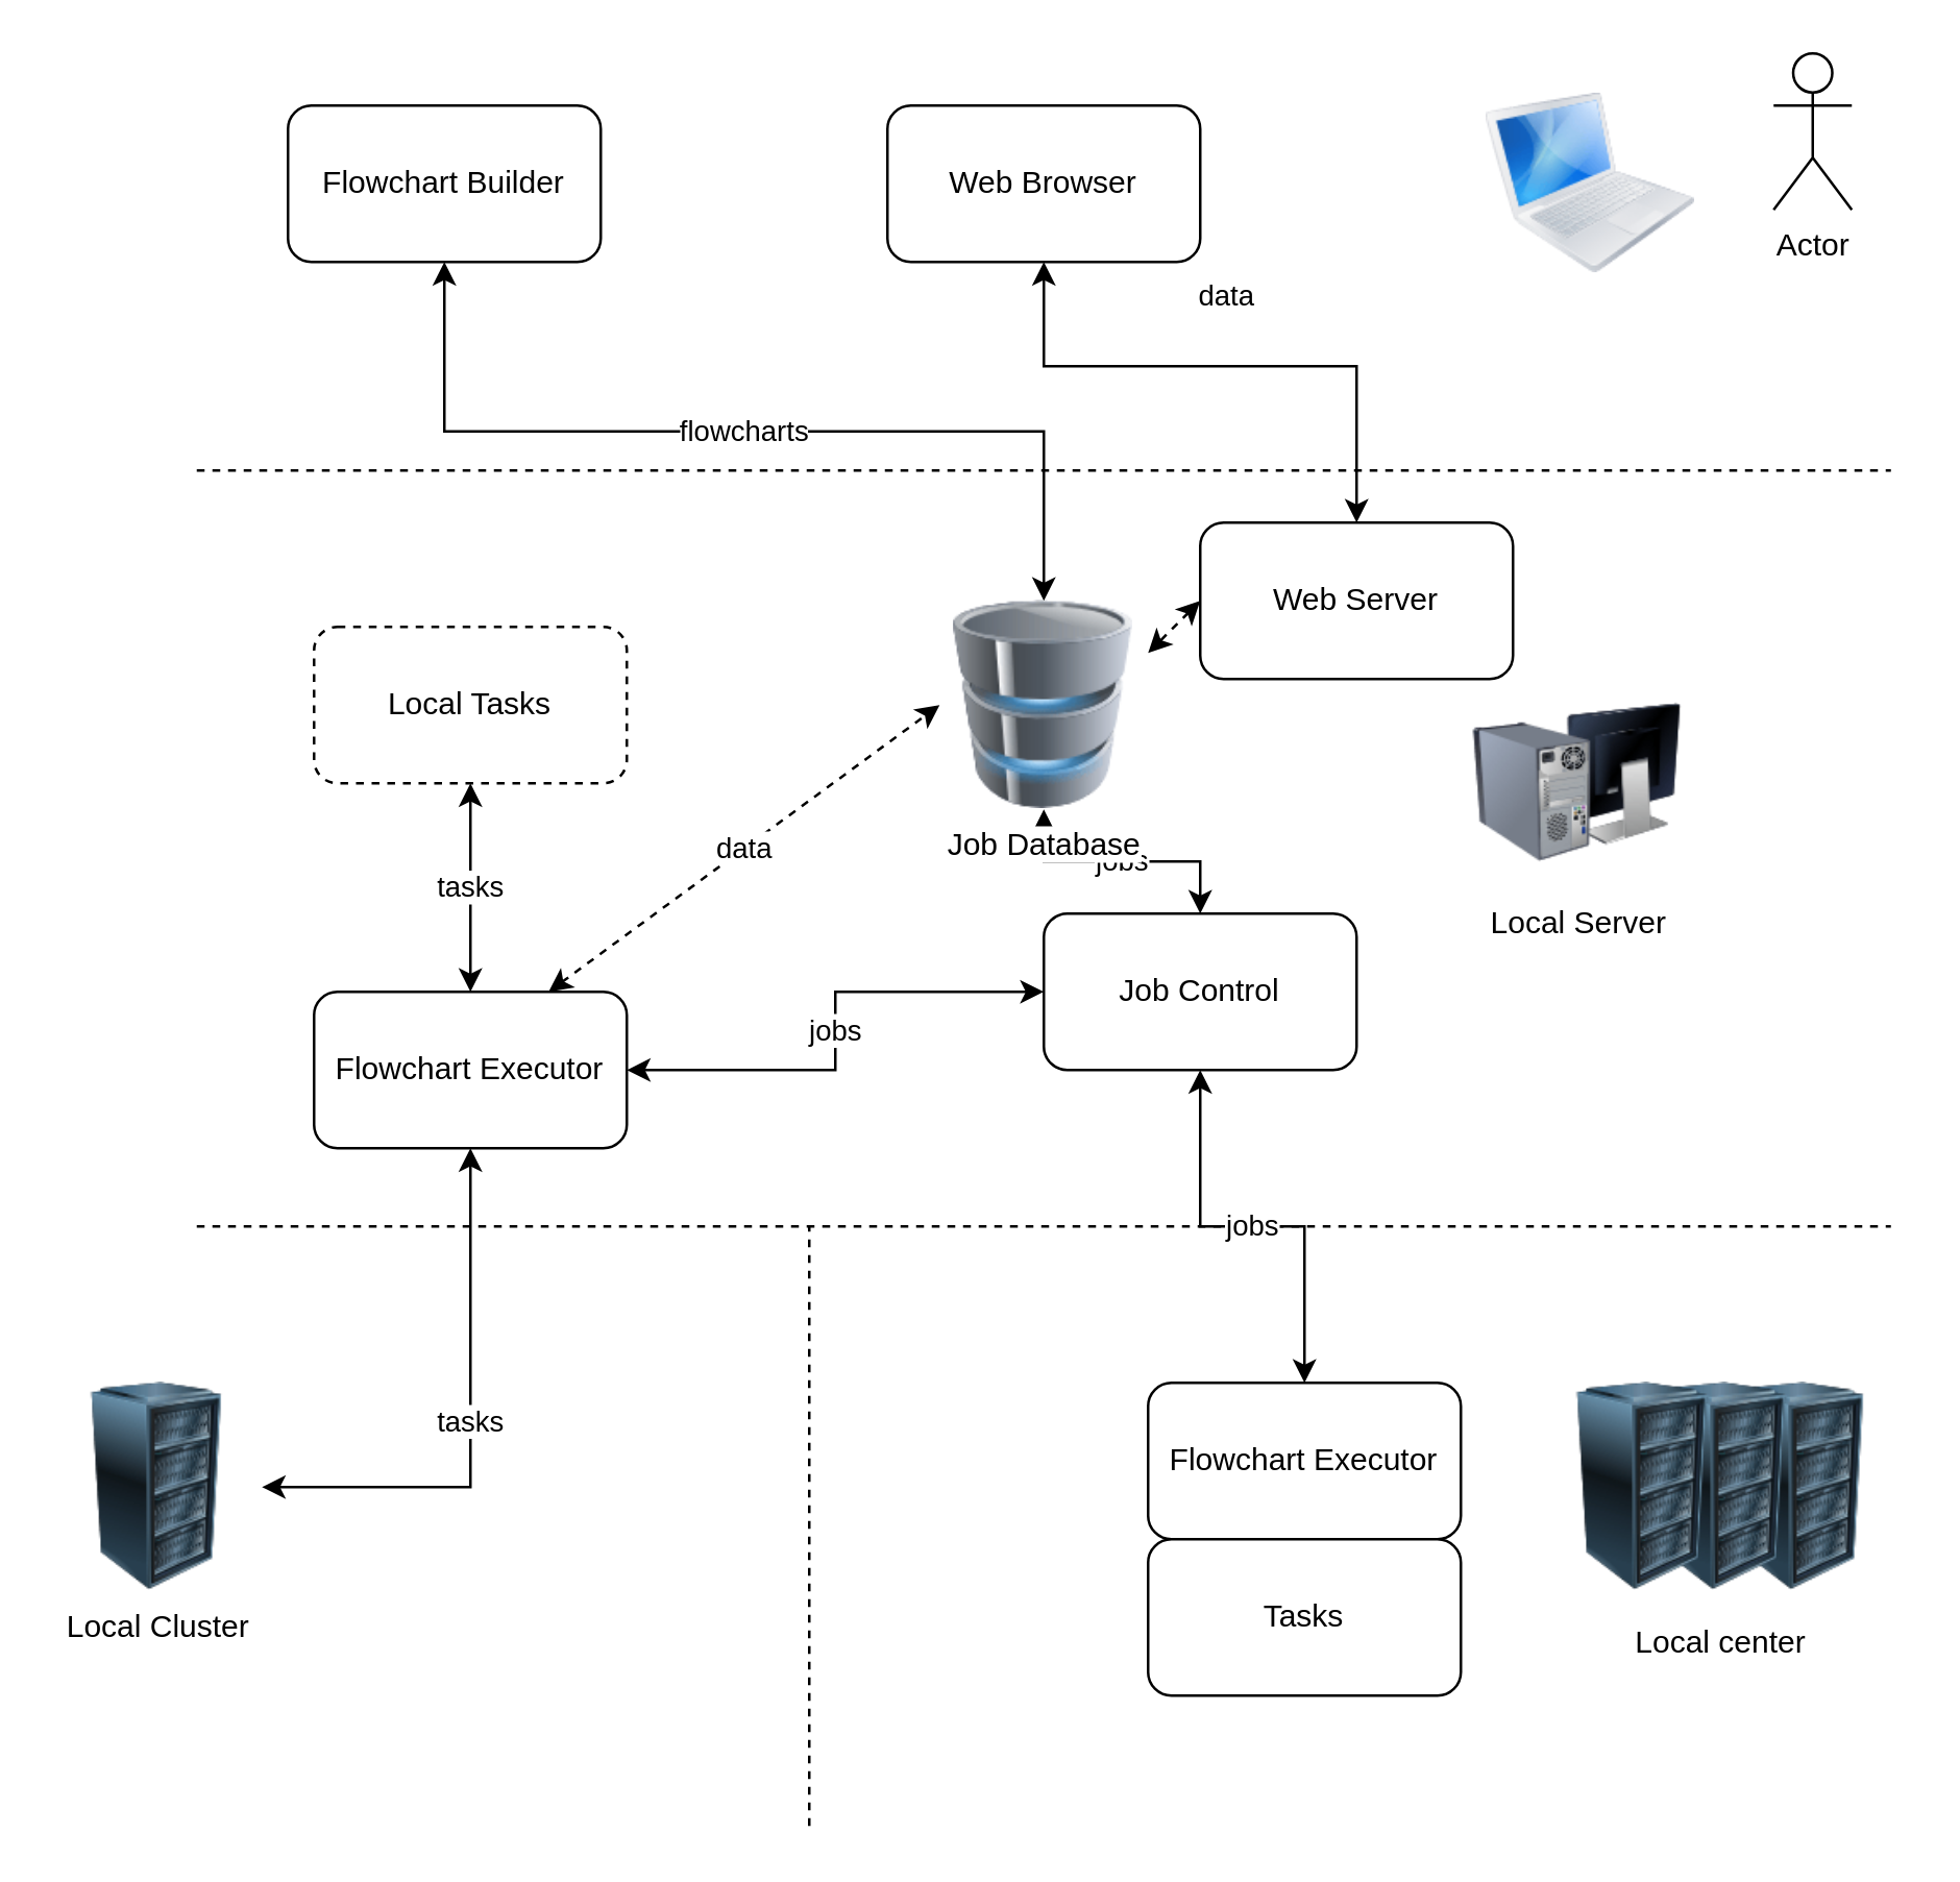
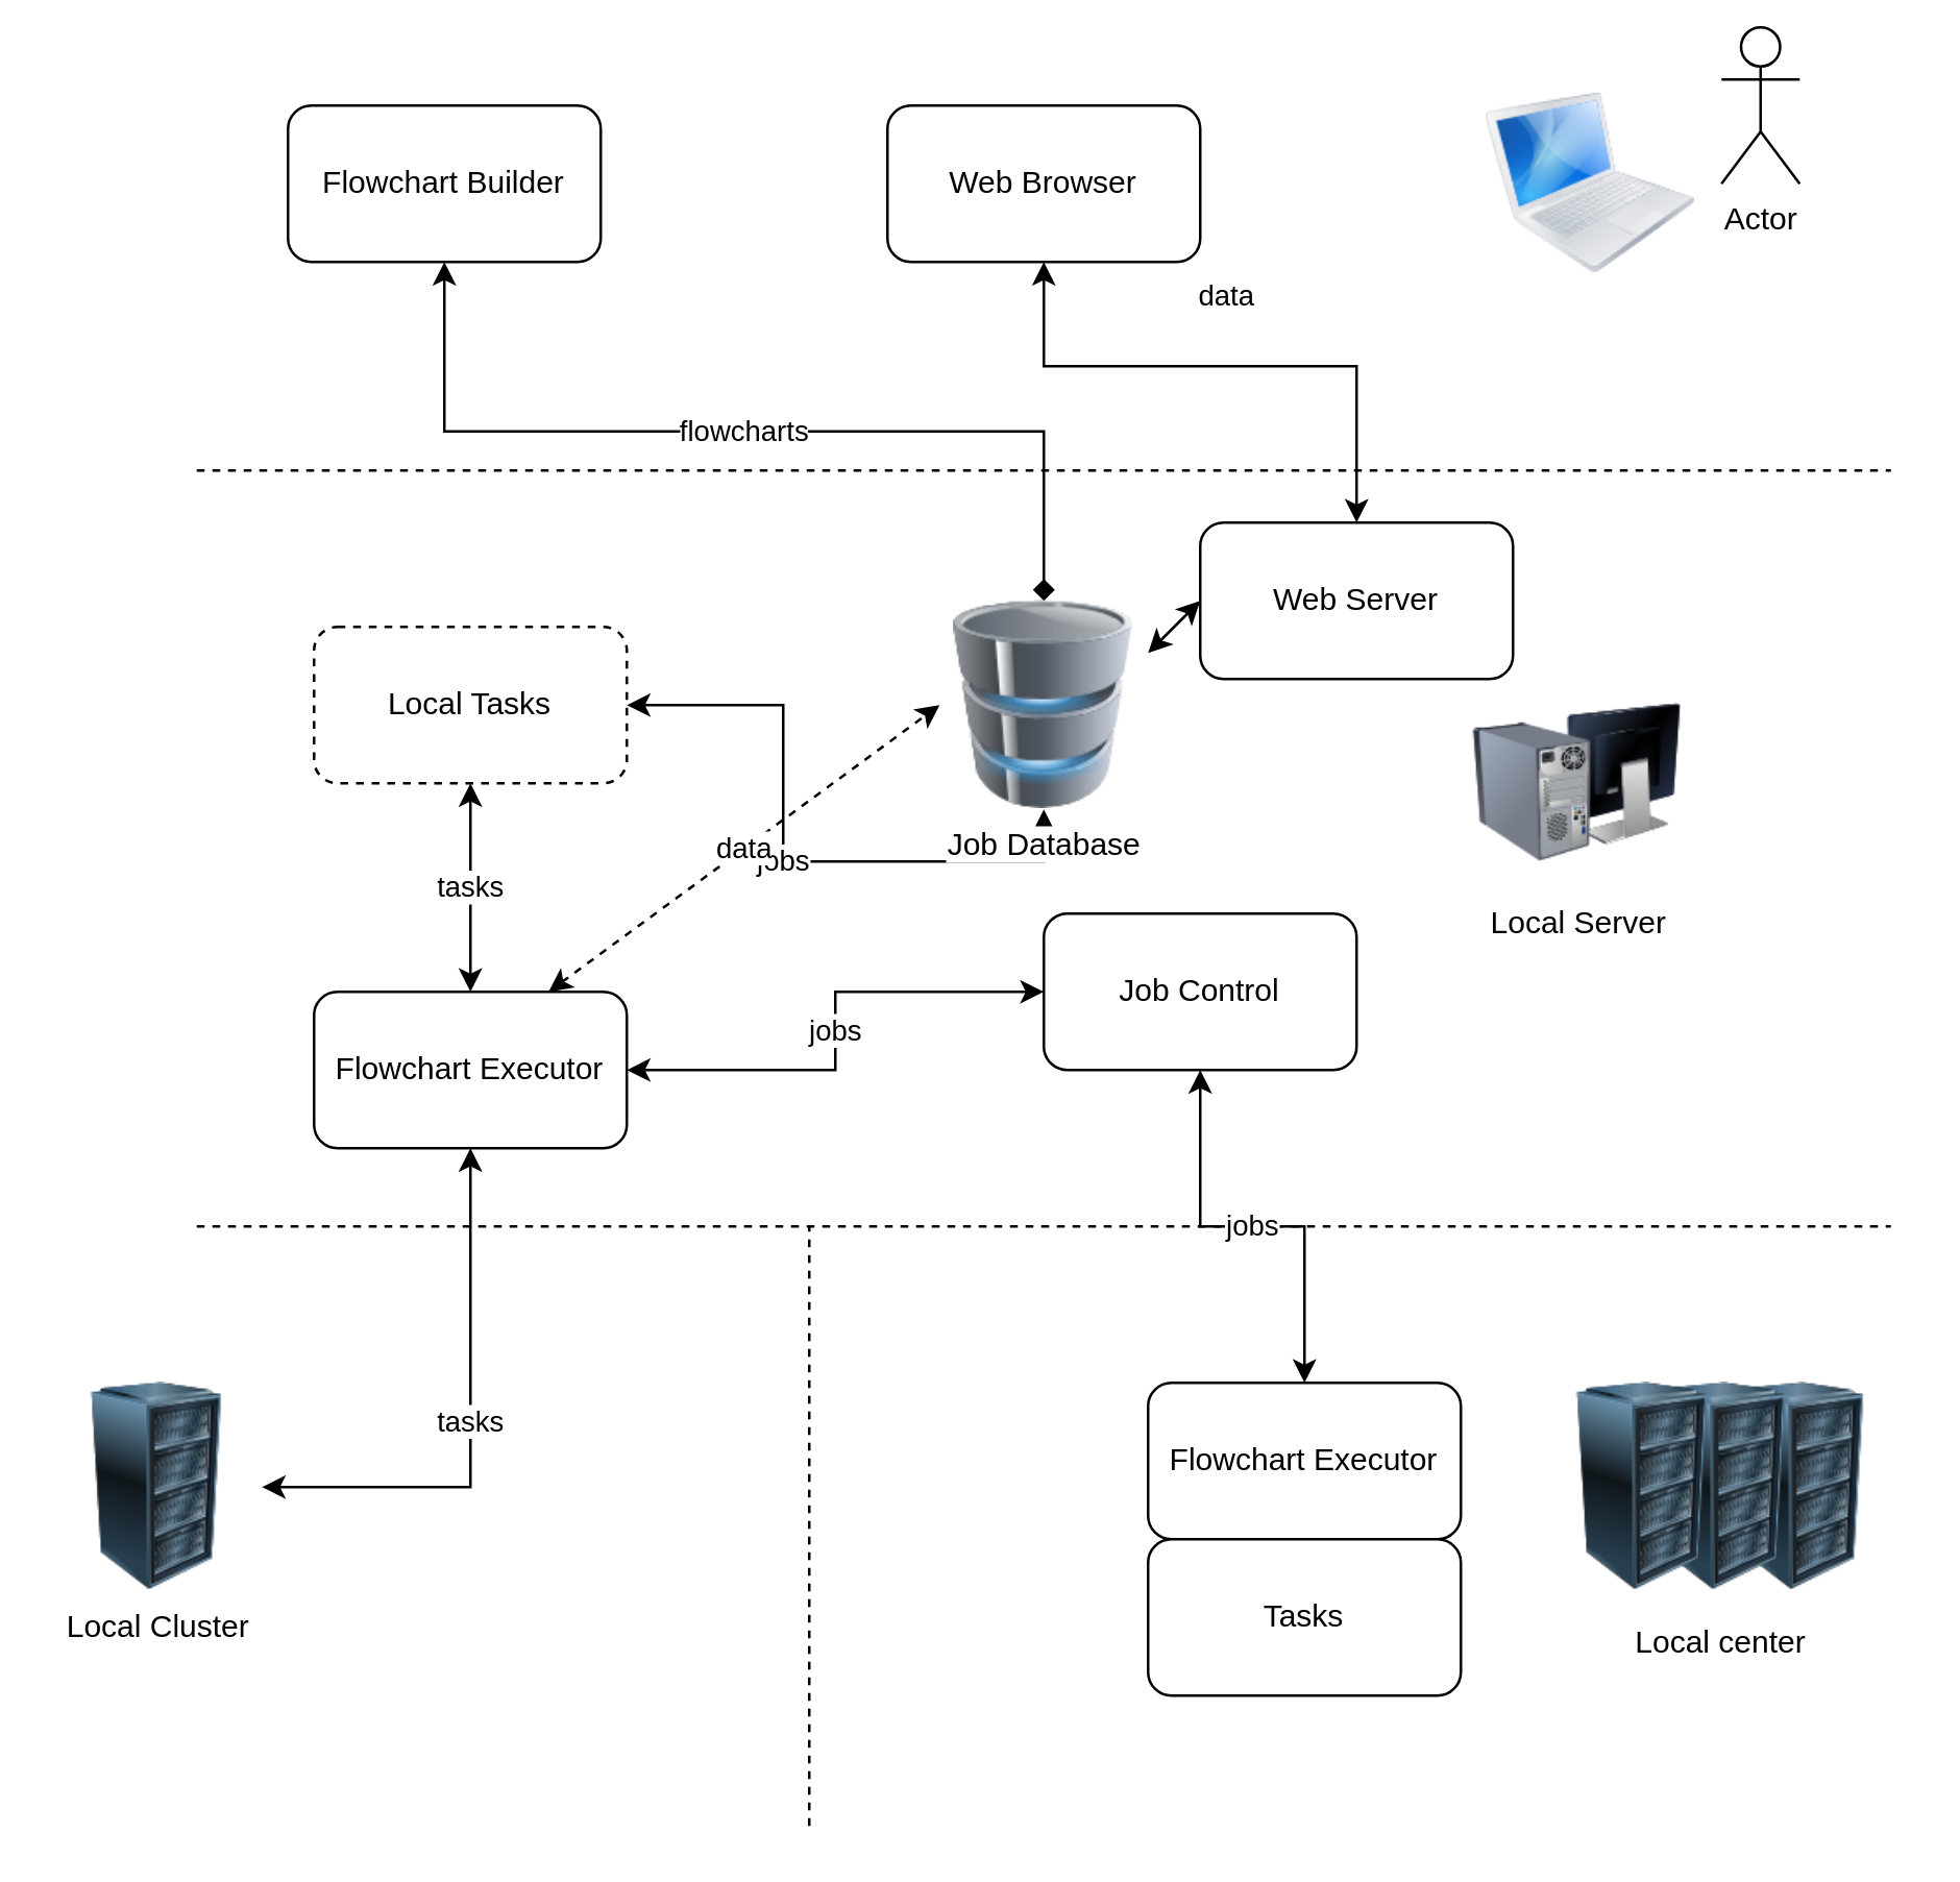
  <mxCell id="0" />
  <mxCell id="1" parent="0" />
- <mxCell id="2" value="Actor" style="shape=umlActor;verticalLabelPosition=bottom;labelBackgroundColor=#ffffff;verticalAlign=top;html=1;outlineConnect=0;" parent="1" vertex="1"><mxGeometry x="680" y="20" width="30" height="60" as="geometry" /></mxCell>
+ <mxCell id="2" value="Actor" style="shape=umlActor;verticalLabelPosition=bottom;labelBackgroundColor=#ffffff;verticalAlign=top;html=1;outlineConnect=0;" parent="1" vertex="1"><mxGeometry x="660" y="10" width="30" height="60" as="geometry" /></mxCell>
  <mxCell id="3" value="" style="image;html=1;labelBackgroundColor=#ffffff;image=img/lib/clip_art/computers/MacBook_128x128.png" parent="1" vertex="1"><mxGeometry x="570" y="30" width="80" height="80" as="geometry" /></mxCell>
- <mxCell id="4" value="flowcharts" style="edgeStyle=orthogonalEdgeStyle;rounded=0;orthogonalLoop=1;jettySize=auto;html=1;exitX=0.5;exitY=1;exitDx=0;exitDy=0;entryX=0.5;entryY=0;entryDx=0;entryDy=0;startArrow=classic;startFill=1;" parent="1" source="5" target="11" edge="1"><mxGeometry relative="1" as="geometry" /></mxCell>
+ <mxCell id="4" value="flowcharts" style="edgeStyle=orthogonalEdgeStyle;rounded=0;orthogonalLoop=1;jettySize=auto;html=1;exitX=0.5;exitY=1;exitDx=0;exitDy=0;entryX=0.5;entryY=0;entryDx=0;entryDy=0;startArrow=classic;startFill=1;endArrow=diamond;" parent="1" source="5" target="11" edge="1"><mxGeometry relative="1" as="geometry" /></mxCell>
  <mxCell id="5" value="Flowchart Builder" style="rounded=1;whiteSpace=wrap;html=1;" parent="1" vertex="1"><mxGeometry x="110" y="40" width="120" height="60" as="geometry" /></mxCell>
  <mxCell id="6" value="data&lt;br&gt;" style="edgeStyle=orthogonalEdgeStyle;rounded=0;orthogonalLoop=1;jettySize=auto;html=1;exitX=0.5;exitY=1;exitDx=0;exitDy=0;entryX=0.5;entryY=0;entryDx=0;entryDy=0;startArrow=classic;startFill=1;spacingTop=-55;" parent="1" source="7" target="31" edge="1"><mxGeometry relative="1" as="geometry"><Array as="points"><mxPoint x="400" y="140" /><mxPoint x="520" y="140" /></Array></mxGeometry></mxCell>
  <mxCell id="7" value="Web Browser" style="rounded=1;whiteSpace=wrap;html=1;" parent="1" vertex="1"><mxGeometry x="340" y="40" width="120" height="60" as="geometry" /></mxCell>
  <mxCell id="8" value="" style="endArrow=none;dashed=1;html=1;" parent="1" edge="1"><mxGeometry width="50" height="50" relative="1" as="geometry"><mxPoint x="75" y="180" as="sourcePoint" /><mxPoint x="725" y="180" as="targetPoint" /></mxGeometry></mxCell>
  <mxCell id="9" value="Local Server" style="image;html=1;labelBackgroundColor=#ffffff;image=img/lib/clip_art/computers/Monitor_Tower_Behind_128x128.png" parent="1" vertex="1"><mxGeometry x="565" y="260" width="80" height="80" as="geometry" /></mxCell>
- <mxCell id="10" value="jobs" style="edgeStyle=orthogonalEdgeStyle;rounded=0;orthogonalLoop=1;jettySize=auto;html=1;exitX=0.5;exitY=1;exitDx=0;exitDy=0;startArrow=classic;startFill=1;" parent="1" source="11" target="15" edge="1"><mxGeometry relative="1" as="geometry" /></mxCell>
+ <mxCell id="10" value="jobs" style="edgeStyle=orthogonalEdgeStyle;rounded=0;orthogonalLoop=1;jettySize=auto;html=1;exitX=0.5;exitY=1;exitDx=0;exitDy=0;startArrow=classic;startFill=1;" parent="1" source="11" target="20" edge="1"><mxGeometry relative="1" as="geometry" /></mxCell>
  <mxCell id="11" value="Job Database" style="image;html=1;labelBackgroundColor=#ffffff;image=img/lib/clip_art/computers/Database_128x128.png" parent="1" vertex="1"><mxGeometry x="360" y="230" width="80" height="80" as="geometry" /></mxCell>
  <mxCell id="12" value="" style="endArrow=none;dashed=1;html=1;" parent="1" edge="1"><mxGeometry width="50" height="50" relative="1" as="geometry"><mxPoint x="75" y="470" as="sourcePoint" /><mxPoint x="725" y="470" as="targetPoint" /></mxGeometry></mxCell>
  <mxCell id="13" value="jobs" style="edgeStyle=orthogonalEdgeStyle;rounded=0;orthogonalLoop=1;jettySize=auto;html=1;exitX=0;exitY=0.5;exitDx=0;exitDy=0;entryX=1;entryY=0.5;entryDx=0;entryDy=0;startArrow=classic;startFill=1;" parent="1" source="15" target="19" edge="1"><mxGeometry relative="1" as="geometry" /></mxCell>
  <mxCell id="14" value="jobs" style="edgeStyle=orthogonalEdgeStyle;rounded=0;orthogonalLoop=1;jettySize=auto;html=1;exitX=0.5;exitY=1;exitDx=0;exitDy=0;startArrow=classic;startFill=1;" parent="1" source="15" target="27" edge="1"><mxGeometry relative="1" as="geometry" /></mxCell>
  <mxCell id="15" value="Job Control" style="rounded=1;whiteSpace=wrap;html=1;" parent="1" vertex="1"><mxGeometry x="400" y="350" width="120" height="60" as="geometry" /></mxCell>
  <mxCell id="16" value="tasks" style="edgeStyle=orthogonalEdgeStyle;rounded=0;orthogonalLoop=1;jettySize=auto;html=1;exitX=0.5;exitY=0;exitDx=0;exitDy=0;startArrow=classic;startFill=1;" parent="1" source="19" target="20" edge="1"><mxGeometry relative="1" as="geometry" /></mxCell>
  <mxCell id="17" value="tasks" style="edgeStyle=orthogonalEdgeStyle;rounded=0;orthogonalLoop=1;jettySize=auto;html=1;exitX=0.5;exitY=1;exitDx=0;exitDy=0;entryX=1;entryY=0.5;entryDx=0;entryDy=0;startArrow=classic;startFill=1;" parent="1" source="19" target="21" edge="1"><mxGeometry relative="1" as="geometry" /></mxCell>
  <mxCell id="18" value="data" style="rounded=0;orthogonalLoop=1;jettySize=auto;html=1;exitX=0.75;exitY=0;exitDx=0;exitDy=0;entryX=0;entryY=0.5;entryDx=0;entryDy=0;startArrow=classic;startFill=1;dashed=1;" parent="1" source="19" target="11" edge="1"><mxGeometry relative="1" as="geometry" /></mxCell>
  <mxCell id="19" value="Flowchart Executor" style="rounded=1;whiteSpace=wrap;html=1;" parent="1" vertex="1"><mxGeometry x="120" y="380" width="120" height="60" as="geometry" /></mxCell>
  <mxCell id="20" value="Local Tasks" style="rounded=1;whiteSpace=wrap;html=1;dashed=1;" parent="1" vertex="1"><mxGeometry x="120" y="240" width="120" height="60" as="geometry" /></mxCell>
  <mxCell id="21" value="Local Cluster" style="image;html=1;labelBackgroundColor=#ffffff;image=img/lib/clip_art/computers/Server_Rack_128x128.png" parent="1" vertex="1"><mxGeometry x="20" y="530" width="80" height="80" as="geometry" /></mxCell>
  <mxCell id="22" value="" style="group" parent="1" vertex="1" connectable="0"><mxGeometry x="590" y="530" width="140" height="80" as="geometry" /></mxCell>
  <mxCell id="23" value="" style="image;html=1;labelBackgroundColor=#ffffff;image=img/lib/clip_art/computers/Server_Rack_128x128.png" parent="22" vertex="1"><mxGeometry x="60" width="80" height="80" as="geometry" /></mxCell>
  <mxCell id="24" value="" style="image;html=1;labelBackgroundColor=#ffffff;image=img/lib/clip_art/computers/Server_Rack_128x128.png" parent="22" vertex="1"><mxGeometry x="30" width="80" height="80" as="geometry" /></mxCell>
  <mxCell id="25" value="" style="image;html=1;labelBackgroundColor=#ffffff;image=img/lib/clip_art/computers/Server_Rack_128x128.png" parent="22" vertex="1"><mxGeometry width="80" height="80" as="geometry" /></mxCell>
  <mxCell id="26" value="Local center" style="text;html=1;strokeColor=none;fillColor=none;align=center;verticalAlign=middle;whiteSpace=wrap;rounded=0;" parent="1" vertex="1"><mxGeometry x="605" y="620" width="110" height="20" as="geometry" /></mxCell>
  <mxCell id="27" value="Flowchart Executor" style="rounded=1;whiteSpace=wrap;html=1;" parent="1" vertex="1"><mxGeometry x="440" y="530" width="120" height="60" as="geometry" /></mxCell>
  <mxCell id="28" value="Tasks" style="rounded=1;whiteSpace=wrap;html=1;" parent="1" vertex="1"><mxGeometry x="440" y="590" width="120" height="60" as="geometry" /></mxCell>
  <mxCell id="29" value="" style="endArrow=none;dashed=1;html=1;" parent="1" edge="1"><mxGeometry width="50" height="50" relative="1" as="geometry"><mxPoint x="310" y="700" as="sourcePoint" /><mxPoint x="310" y="470" as="targetPoint" /></mxGeometry></mxCell>
- <mxCell id="30" style="edgeStyle=none;rounded=0;orthogonalLoop=1;jettySize=auto;html=1;exitX=0;exitY=0.5;exitDx=0;exitDy=0;entryX=1;entryY=0.25;entryDx=0;entryDy=0;startArrow=classic;startFill=1;dashed=1;" parent="1" source="31" target="11" edge="1"><mxGeometry relative="1" as="geometry" /></mxCell>
+ <mxCell id="30" style="edgeStyle=none;rounded=0;orthogonalLoop=1;jettySize=auto;html=1;exitX=0;exitY=0.5;exitDx=0;exitDy=0;entryX=1;entryY=0.25;entryDx=0;entryDy=0;startArrow=classic;startFill=1;" parent="1" source="31" target="11" edge="1"><mxGeometry relative="1" as="geometry" /></mxCell>
  <mxCell id="31" value="Web Server" style="rounded=1;whiteSpace=wrap;html=1;" parent="1" vertex="1"><mxGeometry x="460" y="200" width="120" height="60" as="geometry" /></mxCell>
